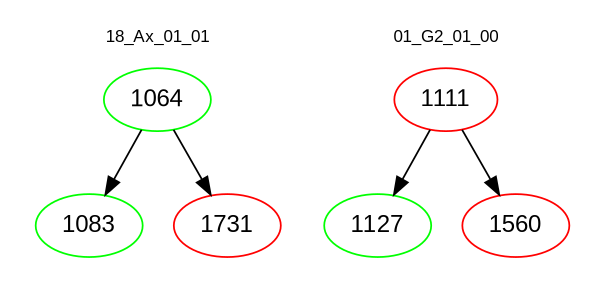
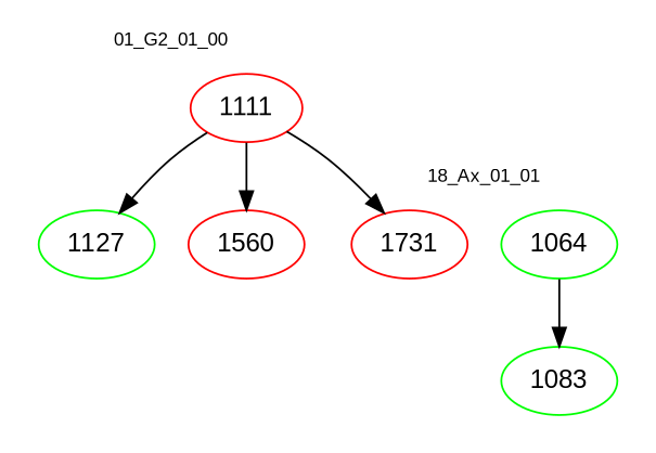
  digraph {
    fontname="Liberation Sans"
    node [color=green fontname="Liberation Sans"]
    edge [color=black fontname="Liberation Sans"]
    n1 [label=1064]
    n2 [label=1083]
    n3 [color=red label=1731]
    n4 [color=red label=1111]
    n5 [label=1127]
    n6 [color=red label=1560]
    subgraph cluster_1 {
      color=white
      fontsize=10
      label="18_Ax_01_01"
      n1
      n2
      n3
    }
    subgraph cluster_2 {
      color=white
      fontsize=10
      label="01_G2_01_00"
      n4
      n5
      n6
    }
    n1 -> n2
-   n1 -> n3
+   n4 -> n3
    n4 -> n5
    n4 -> n6
  }
